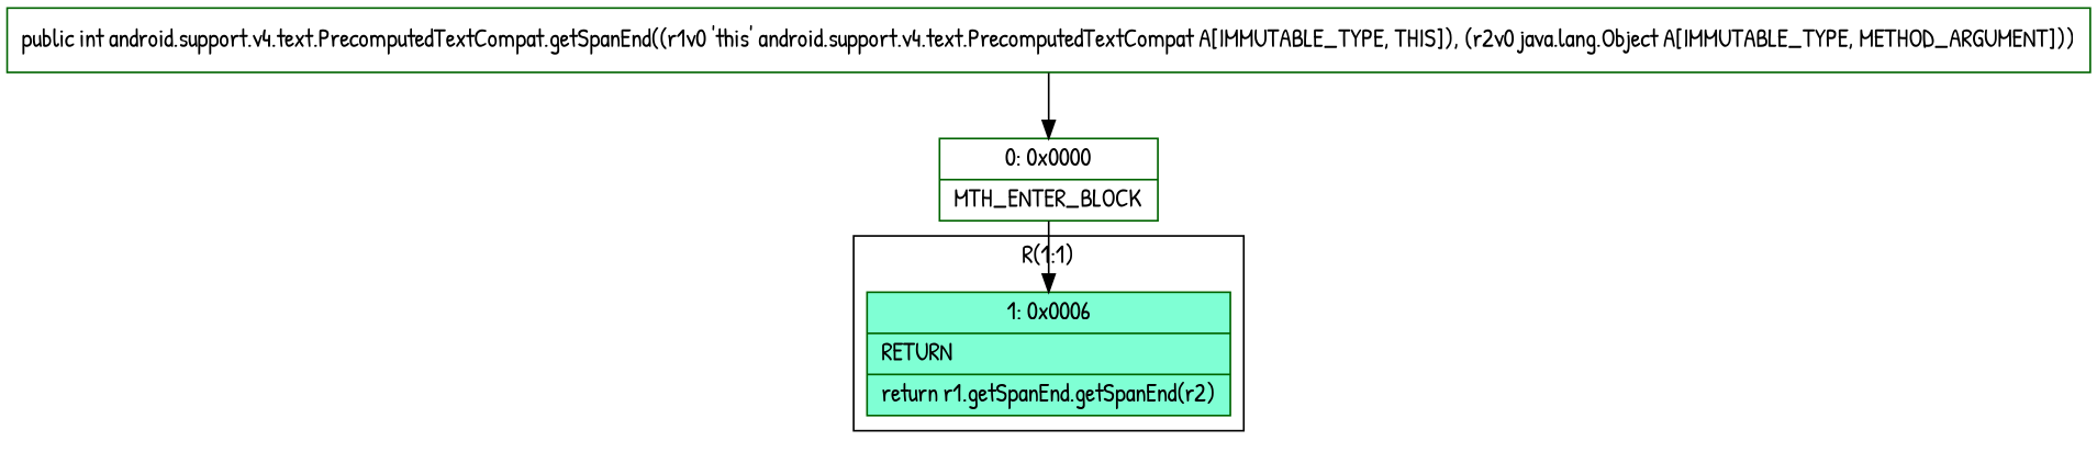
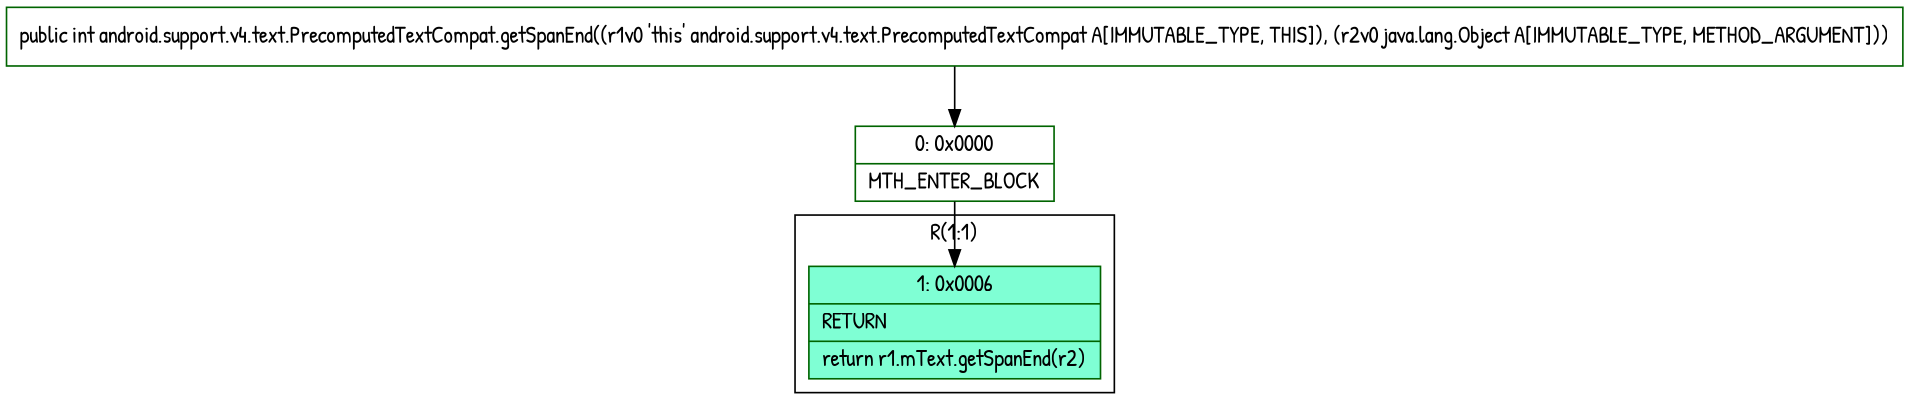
  digraph {
    fontname="Patrick Hand"
    node [color=darkgreen shape=record style=filled fillcolor=white fontname="Patrick Hand"]
    edge [fontname="Patrick Hand"]
-   n1 [label="{1\:\ 0x0006|RETURN\l|return r1.getSpanEnd.getSpanEnd(r2)\l}" fillcolor=aquamarine]
+   n1 [label="{1\:\ 0x0006|RETURN\l|return r1.mText.getSpanEnd(r2)\l}" fillcolor=aquamarine]
    n2 [label="{0\:\ 0x0000|MTH_ENTER_BLOCK\l}"]
    n3 [label="{public int android.support.v4.text.PrecomputedTextCompat.getSpanEnd((r1v0 'this' android.support.v4.text.PrecomputedTextCompat A[IMMUTABLE_TYPE, THIS]), (r2v0 java.lang.Object A[IMMUTABLE_TYPE, METHOD_ARGUMENT])) }"]
    subgraph cluster_1 {
      label="R(1:1)"
      n1
    }
    n2 -> n1
    n3 -> n2
  }
